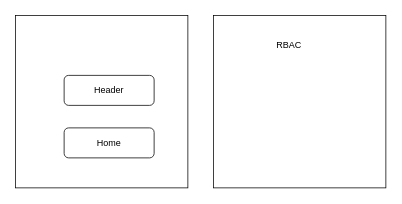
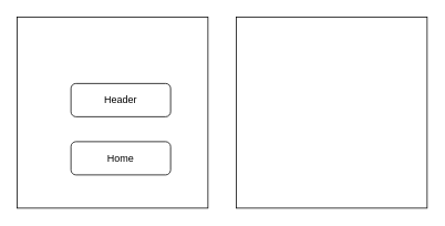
  <mxCell id="0" />
  <mxCell id="1" parent="0" />
  <mxCell id="2" value="" style="whiteSpace=wrap;html=1;aspect=fixed;" parent="1" vertex="1"><mxGeometry x="20" y="20" width="230" height="230" as="geometry" /></mxCell>
  <mxCell id="3" value="" style="rounded=1;whiteSpace=wrap;html=1;" parent="1" vertex="1"><mxGeometry x="85" y="100" width="120" height="40" as="geometry" /></mxCell>
  <mxCell id="4" value="" style="rounded=1;whiteSpace=wrap;html=1;" parent="1" vertex="1"><mxGeometry x="85" y="170" width="120" height="40" as="geometry" /></mxCell>
  <mxCell id="5" value="Home" style="text;html=1;strokeColor=none;fillColor=none;align=center;verticalAlign=middle;whiteSpace=wrap;rounded=0;" parent="1" vertex="1"><mxGeometry x="125" y="180" width="40" height="20" as="geometry" /></mxCell>
  <mxCell id="6" value="Header&lt;span style=&quot;color: rgba(0 , 0 , 0 , 0) ; font-family: monospace ; font-size: 0px&quot;&gt;%3CmxGraphModel%3E%3Croot%3E%3CmxCell%20id%3D%220%22%2F%3E%3CmxCell%20id%3D%221%22%20parent%3D%220%22%2F%3E%3CmxCell%20id%3D%222%22%20value%3D%22%22%20style%3D%22rounded%3D1%3BwhiteSpace%3Dwrap%3Bhtml%3D1%3B%22%20vertex%3D%221%22%20parent%3D%221%22%3E%3CmxGeometry%20x%3D%22100%22%20y%3D%22130%22%20width%3D%22120%22%20height%3D%2240%22%20as%3D%22geometry%22%2F%3E%3C%2FmxCell%3E%3C%2Froot%3E%3C%2FmxGraphModel%3E&lt;/span&gt;" style="text;html=1;strokeColor=none;fillColor=none;align=center;verticalAlign=middle;whiteSpace=wrap;rounded=0;" parent="1" vertex="1"><mxGeometry x="125" y="110" width="40" height="20" as="geometry" /></mxCell>
  <mxCell id="7" value="" style="whiteSpace=wrap;html=1;aspect=fixed;" parent="1" vertex="1"><mxGeometry x="284" y="20" width="230" height="230" as="geometry" /></mxCell>
- <mxCell id="8" value="RBAC" style="text;html=1;strokeColor=none;fillColor=none;align=center;verticalAlign=middle;whiteSpace=wrap;rounded=0;" parent="1" vertex="1"><mxGeometry x="345" y="50" width="80" height="20" as="geometry" /></mxCell>
